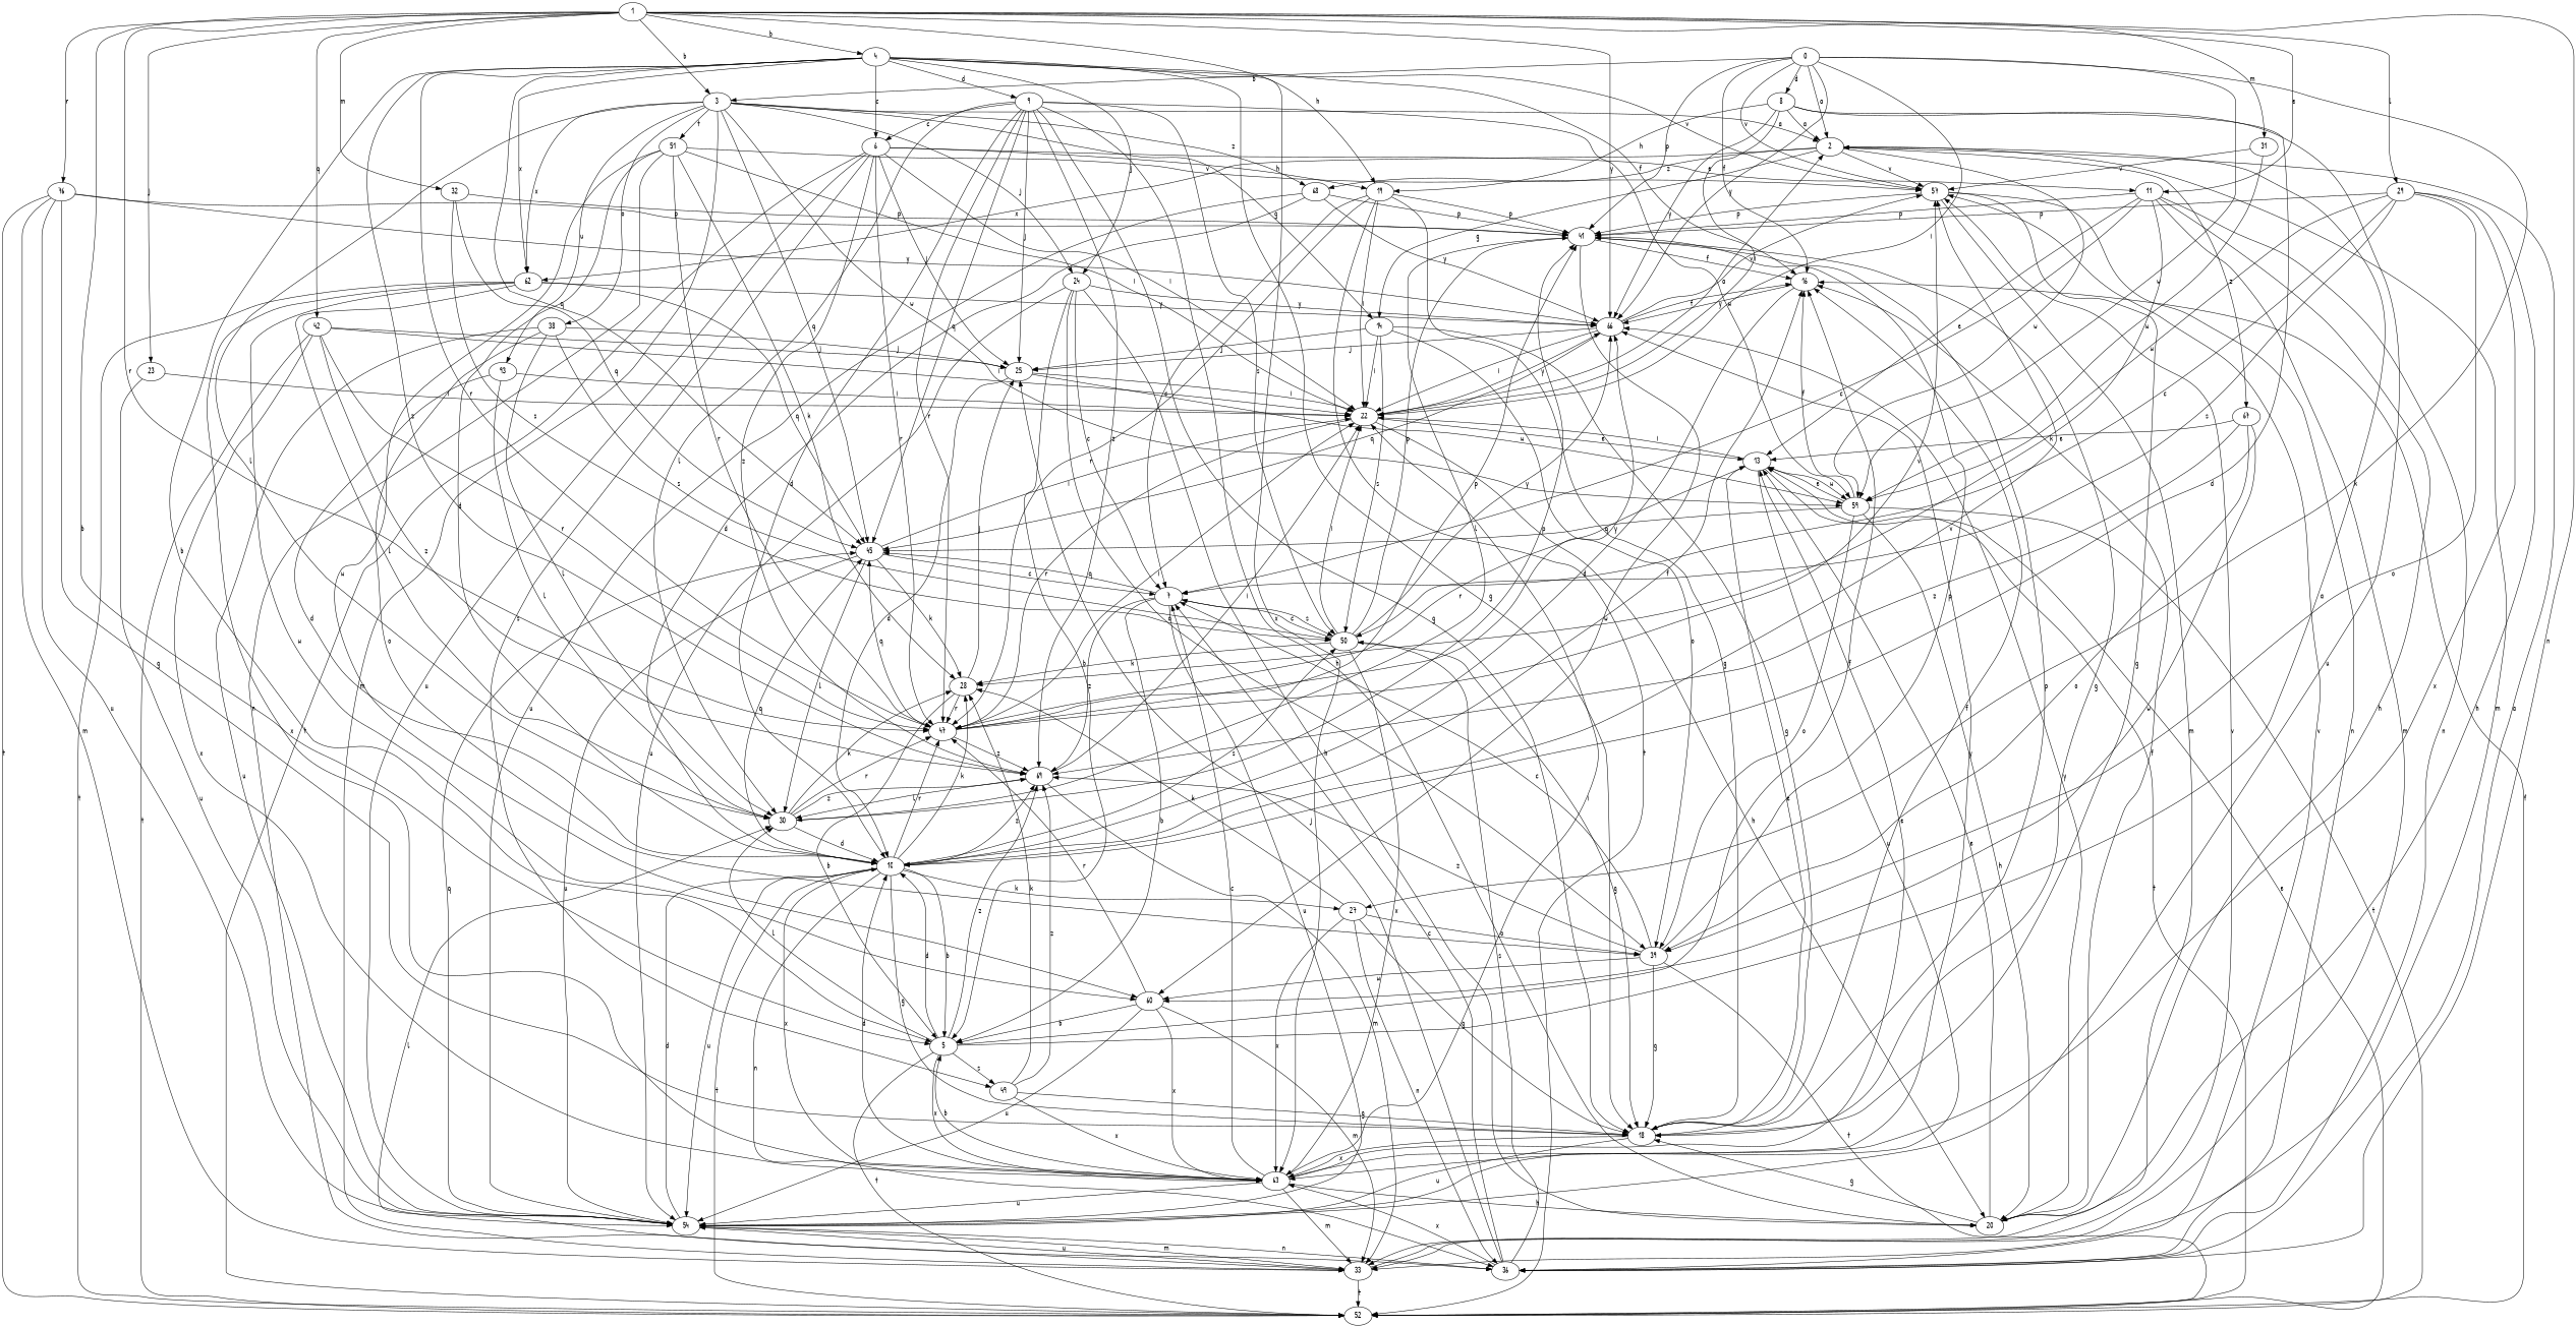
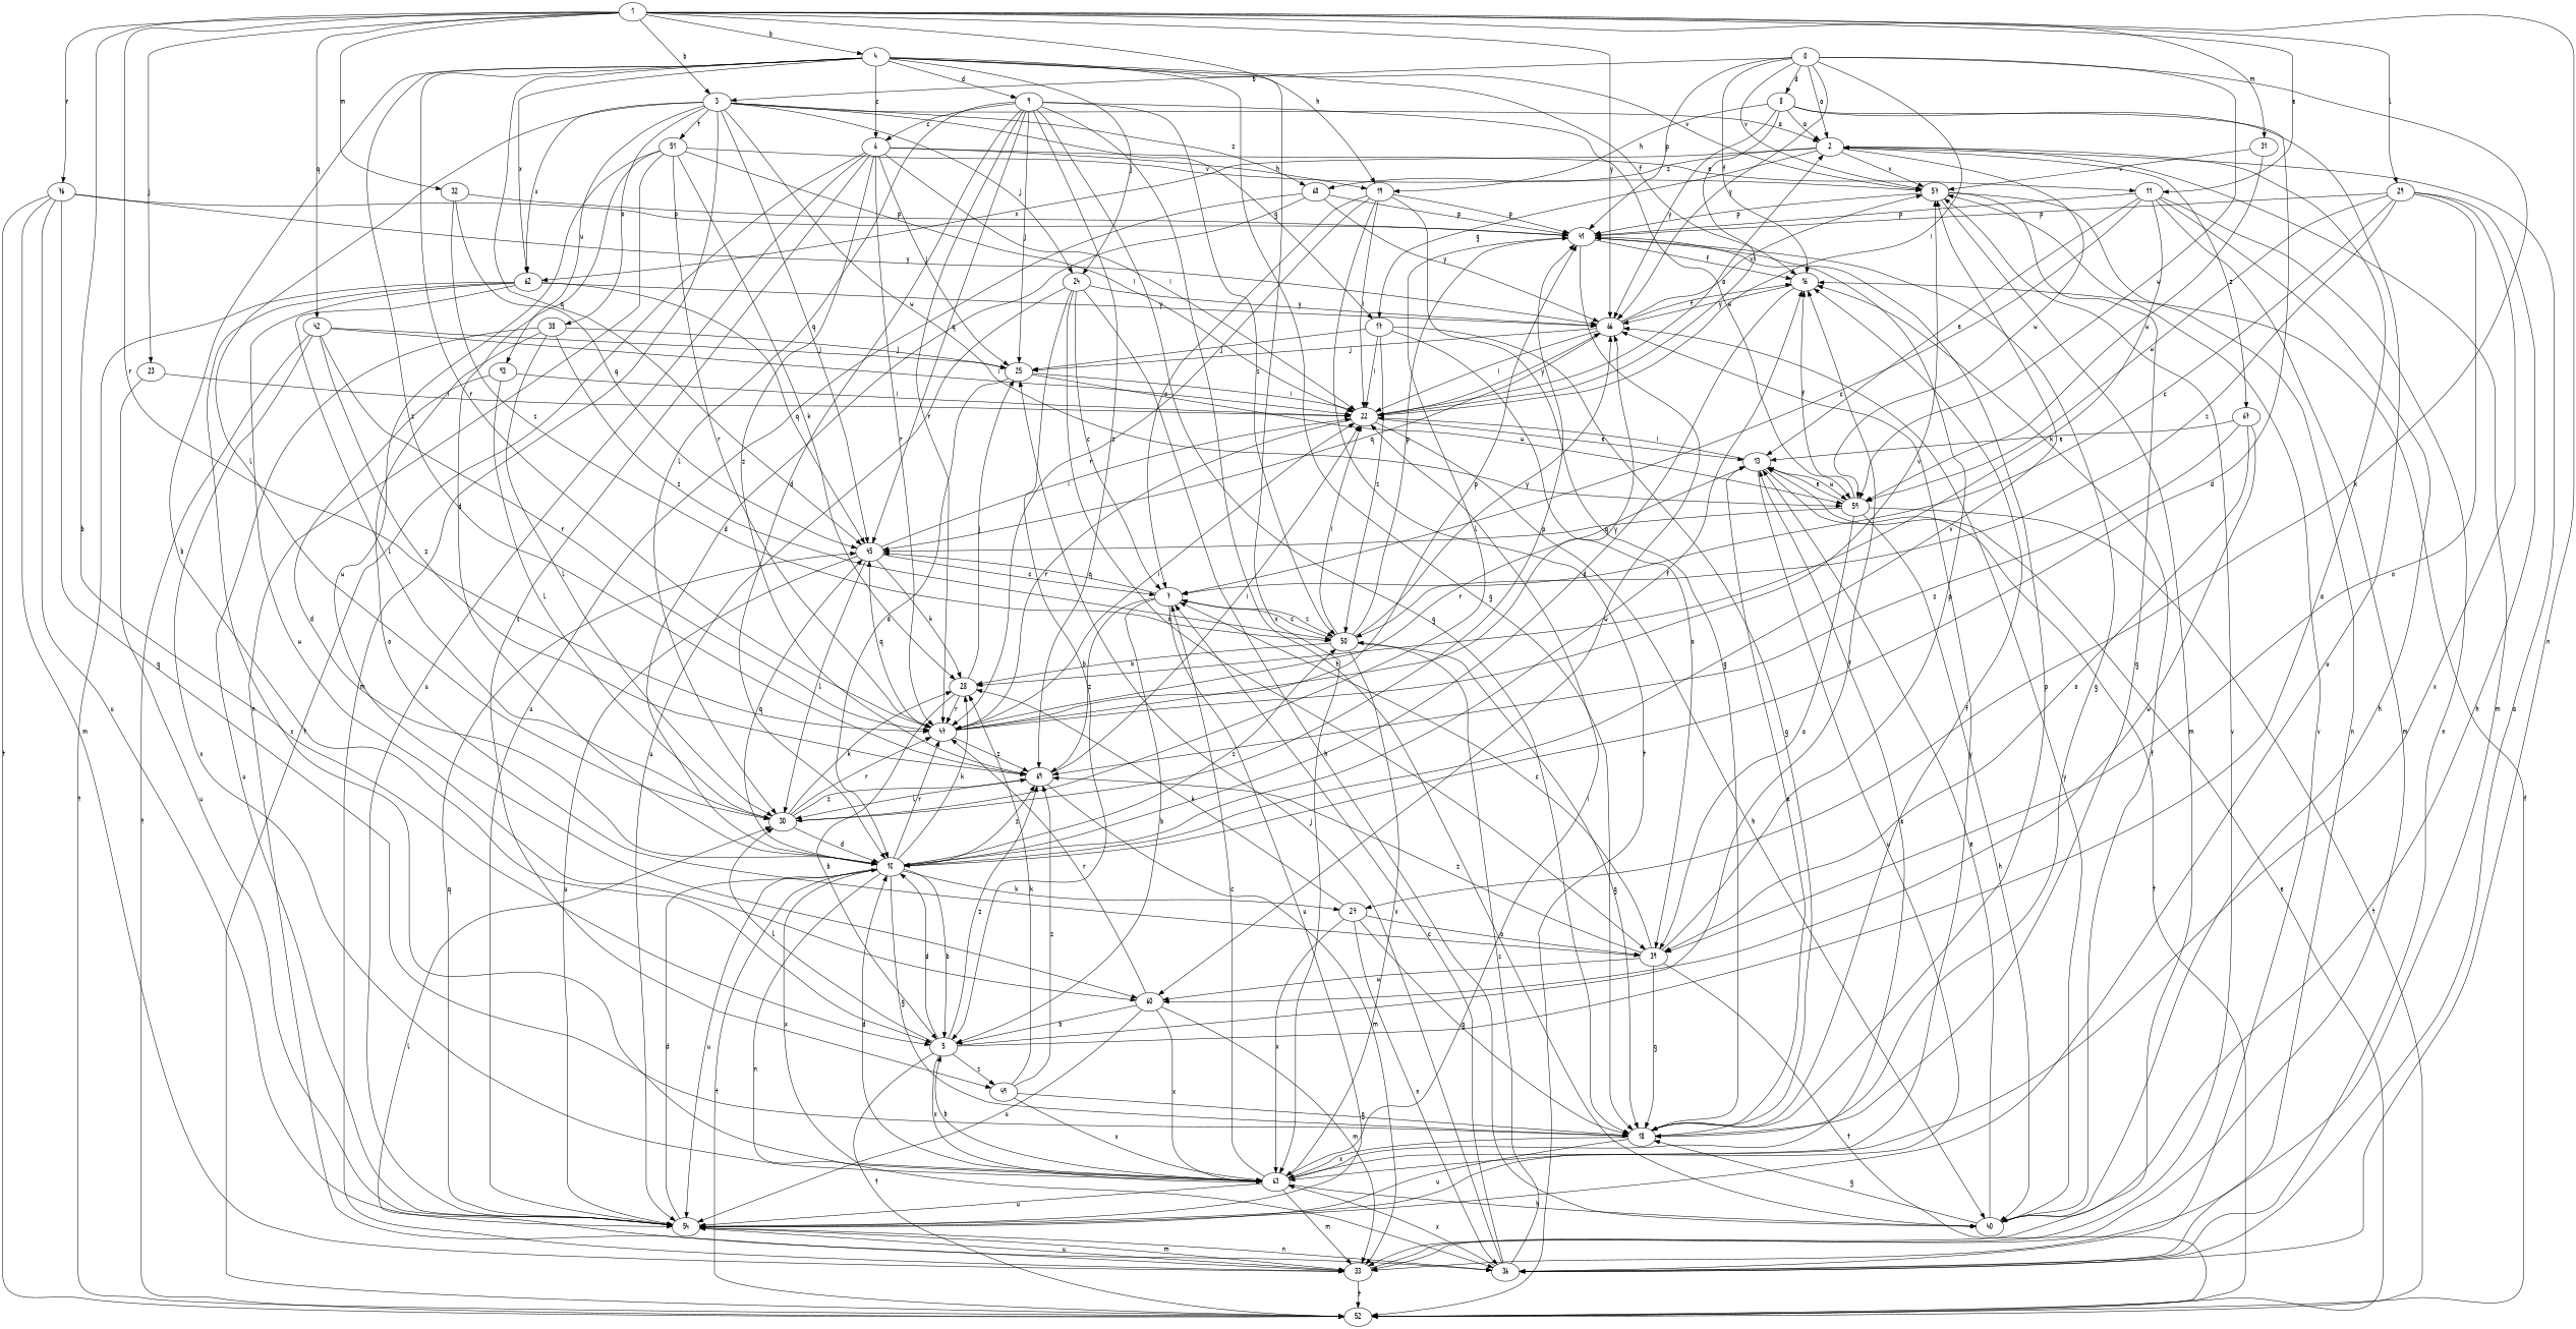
  strict digraph {
    fontname="Patrick Hand"
    node [fontname="Patrick Hand"]
    edge [fontname="Patrick Hand"]
    0
    2
    3
    8
    16
    22
    27
    41
    57
    59
    66
-   17 [label=14]
+   17
    33
    62
    67
    68
    24
    30
    38
    45
    51
    n22 [label=93]
    19
    10
    54
    47
-   20
+   20 [label=40]
    13
    36
    18
    63
    28
    39
    60
    52
    25
    1
    4
    5
    11
    23
    29
    31
    32
    42
    n46 [label=76]
    6
    9
    69
    49
    7
    50
    0 -> 2 [label=a]
    0 -> 3 [label=b]
    0 -> 8 [label=d]
    0 -> 16 [label=f]
    0 -> 22 [label=i]
    0 -> 27 [label=k]
    0 -> 41 [label=p]
    0 -> 57 [label=v]
    0 -> 59 [label=w]
    0 -> 66 [label=y]
    2 -> 57 [label=v]
    2 -> 59 [label=w]
    2 -> 17 [label=g]
    2 -> 33 [label=m]
    2 -> 62 [label=x]
    2 -> 67 [label=z]
    2 -> 68 [label=z]
    3 -> 2 [label=a]
    3 -> 59 [label=w]
    3 -> 17 [label=g]
    3 -> 33 [label=m]
    3 -> 62 [label=x]
    3 -> 68 [label=z]
    3 -> 24 [label=j]
    3 -> 30 [label=l]
    3 -> 38 [label=o]
    3 -> 45 [label=q]
    3 -> 51 [label=t]
    3 -> n22 [label=u]
    8 -> 2 [label=a]
    8 -> 22 [label=i]
    8 -> 66 [label=y]
    8 -> 19 [label=h]
    8 -> 10 [label=d]
    8 -> 54 [label=u]
    16 -> 66 [label=y]
    16 -> 10 [label=d]
    22 -> 2 [label=a]
    22 -> 66 [label=y]
    22 -> 47 [label=r]
    22 -> 20 [label=h]
    22 -> 13 [label=e]
    27 -> 36 [label=n]
    27 -> 18 [label=g]
    27 -> 63 [label=x]
    27 -> 28 [label=k]
    27 -> 39 [label=o]
    41 -> 16 [label=f]
    41 -> 30 [label=l]
    41 -> 18 [label=g]
    41 -> 60 [label=w]
    57 -> 41 [label=p]
    57 -> 33 [label=m]
    57 -> 36 [label=n]
    57 -> 18 [label=g]
    59 -> 16 [label=f]
    59 -> 45 [label=q]
    59 -> 20 [label=h]
    59 -> 13 [label=e]
    59 -> 39 [label=o]
    59 -> 52 [label=t]
    66 -> 16 [label=f]
    66 -> 22 [label=i]
    66 -> 57 [label=v]
    66 -> 45 [label=q]
    66 -> 25 [label=j]
    17 -> 22 [label=i]
    17 -> 18 [label=g]
    17 -> 39 [label=o]
    17 -> 25 [label=j]
    17 -> 50 [label=s]
    33 -> 57 [label=v]
    33 -> 30 [label=l]
    33 -> 54 [label=u]
    33 -> 52 [label=t]
    62 -> 66 [label=y]
    62 -> 30 [label=l]
    62 -> 45 [label=q]
    62 -> 63 [label=x]
    62 -> 60 [label=w]
    62 -> 52 [label=t]
    67 -> 13 [label=e]
    67 -> 39 [label=o]
    67 -> 60 [label=w]
    67 -> 69 [label=z]
    68 -> 41 [label=p]
    68 -> 66 [label=y]
    68 -> 10 [label=d]
    68 -> 54 [label=u]
    24 -> 66 [label=y]
    24 -> 54 [label=u]
    24 -> 20 [label=h]
    24 -> 39 [label=o]
    24 -> 5 [label=b]
    24 -> 7 [label=c]
    30 -> 41 [label=p]
    30 -> 10 [label=d]
    30 -> 47 [label=r]
    30 -> 28 [label=k]
    30 -> 69 [label=z]
    38 -> 30 [label=l]
    38 -> 54 [label=u]
    38 -> 39 [label=o]
    38 -> 25 [label=j]
    38 -> 50 [label=s]
    45 -> 22 [label=i]
    45 -> 30 [label=l]
    45 -> 54 [label=u]
    45 -> 28 [label=k]
    45 -> 7 [label=c]
    51 -> 22 [label=i]
    51 -> 57 [label=v]
    51 -> 10 [label=d]
    51 -> 47 [label=r]
    51 -> 36 [label=n]
    51 -> 28 [label=k]
    51 -> 60 [label=w]
    n22 -> 22 [label=i]
    n22 -> 30 [label=l]
    n22 -> 10 [label=d]
    19 -> 22 [label=i]
    19 -> 41 [label=p]
    19 -> 47 [label=r]
    19 -> 18 [label=g]
    19 -> 52 [label=t]
    19 -> 7 [label=c]
    10 -> 16 [label=f]
    10 -> 27 [label=k]
    10 -> 57 [label=v]
    10 -> 45 [label=q]
    10 -> 54 [label=u]
    10 -> 47 [label=r]
    10 -> 36 [label=n]
    10 -> 18 [label=g]
    10 -> 63 [label=x]
    10 -> 28 [label=k]
    10 -> 52 [label=t]
    10 -> 5 [label=b]
    10 -> 69 [label=z]
    10 -> 50 [label=s]
    54 -> 33 [label=m]
    54 -> 45 [label=q]
    54 -> 10 [label=d]
    54 -> 36 [label=n]
    47 -> 22 [label=i]
    47 -> 41 [label=p]
    47 -> 57 [label=v]
    47 -> 66 [label=y]
    47 -> 45 [label=q]
    47 -> 69 [label=z]
    20 -> 16 [label=f]
    20 -> 66 [label=y]
    20 -> 13 [label=e]
    20 -> 18 [label=g]
    13 -> 22 [label=i]
    13 -> 59 [label=w]
    13 -> 54 [label=u]
    13 -> 47 [label=r]
    13 -> 52 [label=t]
    36 -> 2 [label=a]
    36 -> 57 [label=v]
    36 -> 63 [label=x]
    36 -> 25 [label=j]
    36 -> 7 [label=c]
    36 -> 50 [label=s]
    18 -> 16 [label=f]
    18 -> 41 [label=p]
    18 -> 54 [label=u]
    18 -> 13 [label=e]
    18 -> 63 [label=x]
    63 -> 22 [label=i]
    63 -> 66 [label=y]
    63 -> 33 [label=m]
    63 -> 10 [label=d]
    63 -> 54 [label=u]
    63 -> 20 [label=h]
    63 -> 13 [label=e]
    63 -> 5 [label=b]
    63 -> 7 [label=c]
    28 -> 47 [label=r]
    28 -> 25 [label=j]
    28 -> 5 [label=b]
    39 -> 41 [label=p]
    39 -> 18 [label=g]
    39 -> 60 [label=w]
    39 -> 52 [label=t]
    39 -> 69 [label=z]
    39 -> 7 [label=c]
    60 -> 33 [label=m]
    60 -> 54 [label=u]
    60 -> 47 [label=r]
    60 -> 63 [label=x]
    60 -> 5 [label=b]
    52 -> 16 [label=f]
    52 -> 13 [label=e]
    25 -> 22 [label=i]
    25 -> 59 [label=w]
    25 -> 10 [label=d]
    1 -> 3 [label=b]
    1 -> 66 [label=y]
    1 -> 19 [label=h]
    1 -> 47 [label=r]
    1 -> 36 [label=n]
    1 -> 4 [label=b]
    1 -> 5 [label=b]
    1 -> 11 [label=e]
    1 -> 23 [label=j]
    1 -> 29 [label=l]
    1 -> 31 [label=m]
    1 -> 32 [label=m]
    1 -> 42 [label=q]
    1 -> n46 [label=r]
    4 -> 16 [label=f]
    4 -> 57 [label=v]
    4 -> 62 [label=x]
    4 -> 24 [label=j]
    4 -> 45 [label=q]
    4 -> 47 [label=r]
    4 -> 18 [label=g]
    4 -> 63 [label=x]
    4 -> 5 [label=b]
    4 -> 6 [label=c]
    4 -> 9 [label=d]
    4 -> 69 [label=z]
    5 -> 2 [label=a]
    5 -> 16 [label=f]
    5 -> 30 [label=l]
    5 -> 10 [label=d]
    5 -> 63 [label=x]
    5 -> 52 [label=t]
    5 -> 69 [label=z]
    5 -> 49 [label=s]
    11 -> 41 [label=p]
    11 -> 33 [label=m]
    11 -> 20 [label=h]
    11 -> 13 [label=e]
    11 -> 36 [label=n]
    11 -> 28 [label=k]
    11 -> 7 [label=c]
    23 -> 22 [label=i]
    23 -> 54 [label=u]
    29 -> 41 [label=p]
    29 -> 59 [label=w]
    29 -> 20 [label=h]
    29 -> 63 [label=x]
    29 -> 39 [label=o]
    29 -> 7 [label=c]
    29 -> 50 [label=s]
    31 -> 57 [label=v]
    31 -> 59 [label=w]
    32 -> 41 [label=p]
    32 -> 45 [label=q]
    32 -> 50 [label=s]
    42 -> 22 [label=i]
    42 -> 47 [label=r]
    42 -> 63 [label=x]
    42 -> 52 [label=t]
    42 -> 25 [label=j]
    42 -> 69 [label=z]
    n46 -> 41 [label=p]
    n46 -> 66 [label=y]
    n46 -> 33 [label=m]
    n46 -> 54 [label=u]
    n46 -> 18 [label=g]
    n46 -> 52 [label=t]
    6 -> 22 [label=i]
    6 -> 19 [label=h]
    6 -> 54 [label=u]
    6 -> 47 [label=r]
    6 -> 52 [label=t]
    6 -> 25 [label=j]
    6 -> 11 [label=e]
    6 -> 69 [label=z]
    6 -> 49 [label=s]
    9 -> 59 [label=w]
    9 -> 30 [label=l]
    9 -> 45 [label=q]
    9 -> 10 [label=d]
    9 -> 47 [label=r]
    9 -> 20 [label=h]
    9 -> 18 [label=g]
    9 -> 25 [label=j]
    9 -> 6 [label=c]
    9 -> 69 [label=z]
    9 -> 50 [label=s]
    69 -> 22 [label=i]
    69 -> 33 [label=m]
    69 -> 30 [label=l]
    49 -> 18 [label=g]
    49 -> 63 [label=x]
    49 -> 28 [label=k]
    49 -> 69 [label=z]
    7 -> 45 [label=q]
    7 -> 54 [label=u]
    7 -> 5 [label=b]
    7 -> 69 [label=z]
    7 -> 50 [label=s]
    50 -> 22 [label=i]
    50 -> 41 [label=p]
    50 -> 66 [label=y]
    50 -> 18 [label=g]
    50 -> 63 [label=x]
    50 -> 28 [label=k]
    50 -> 7 [label=c]
  }
